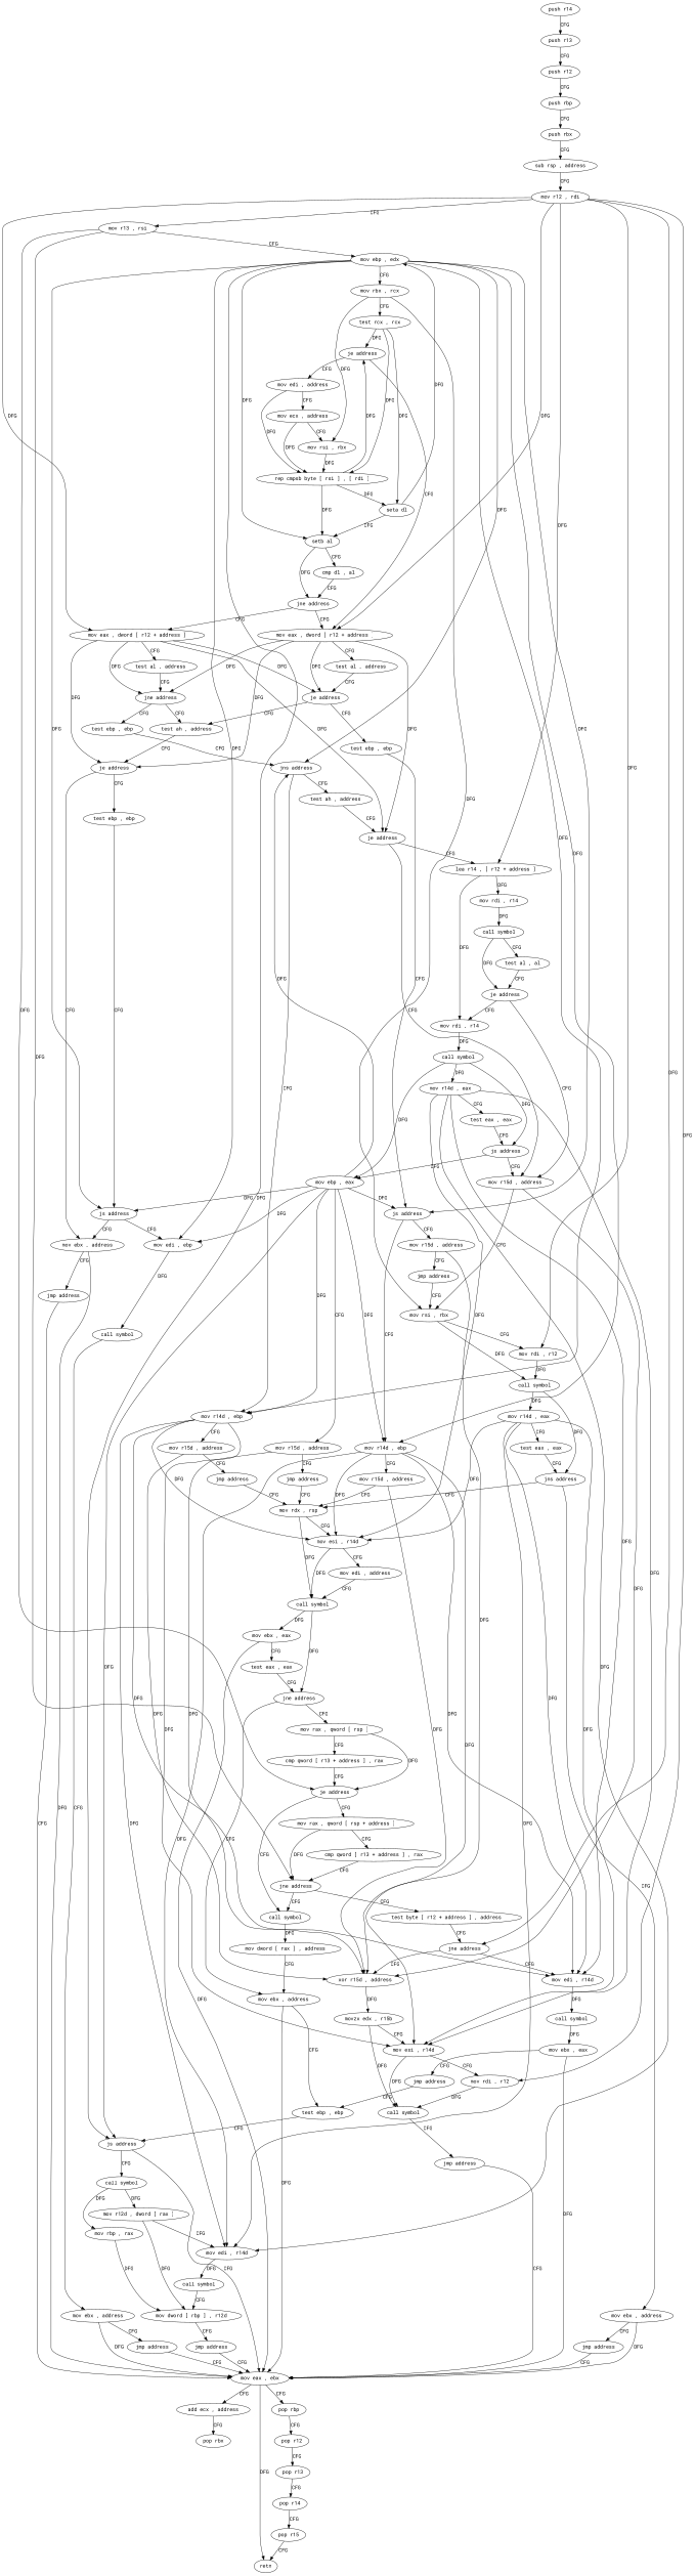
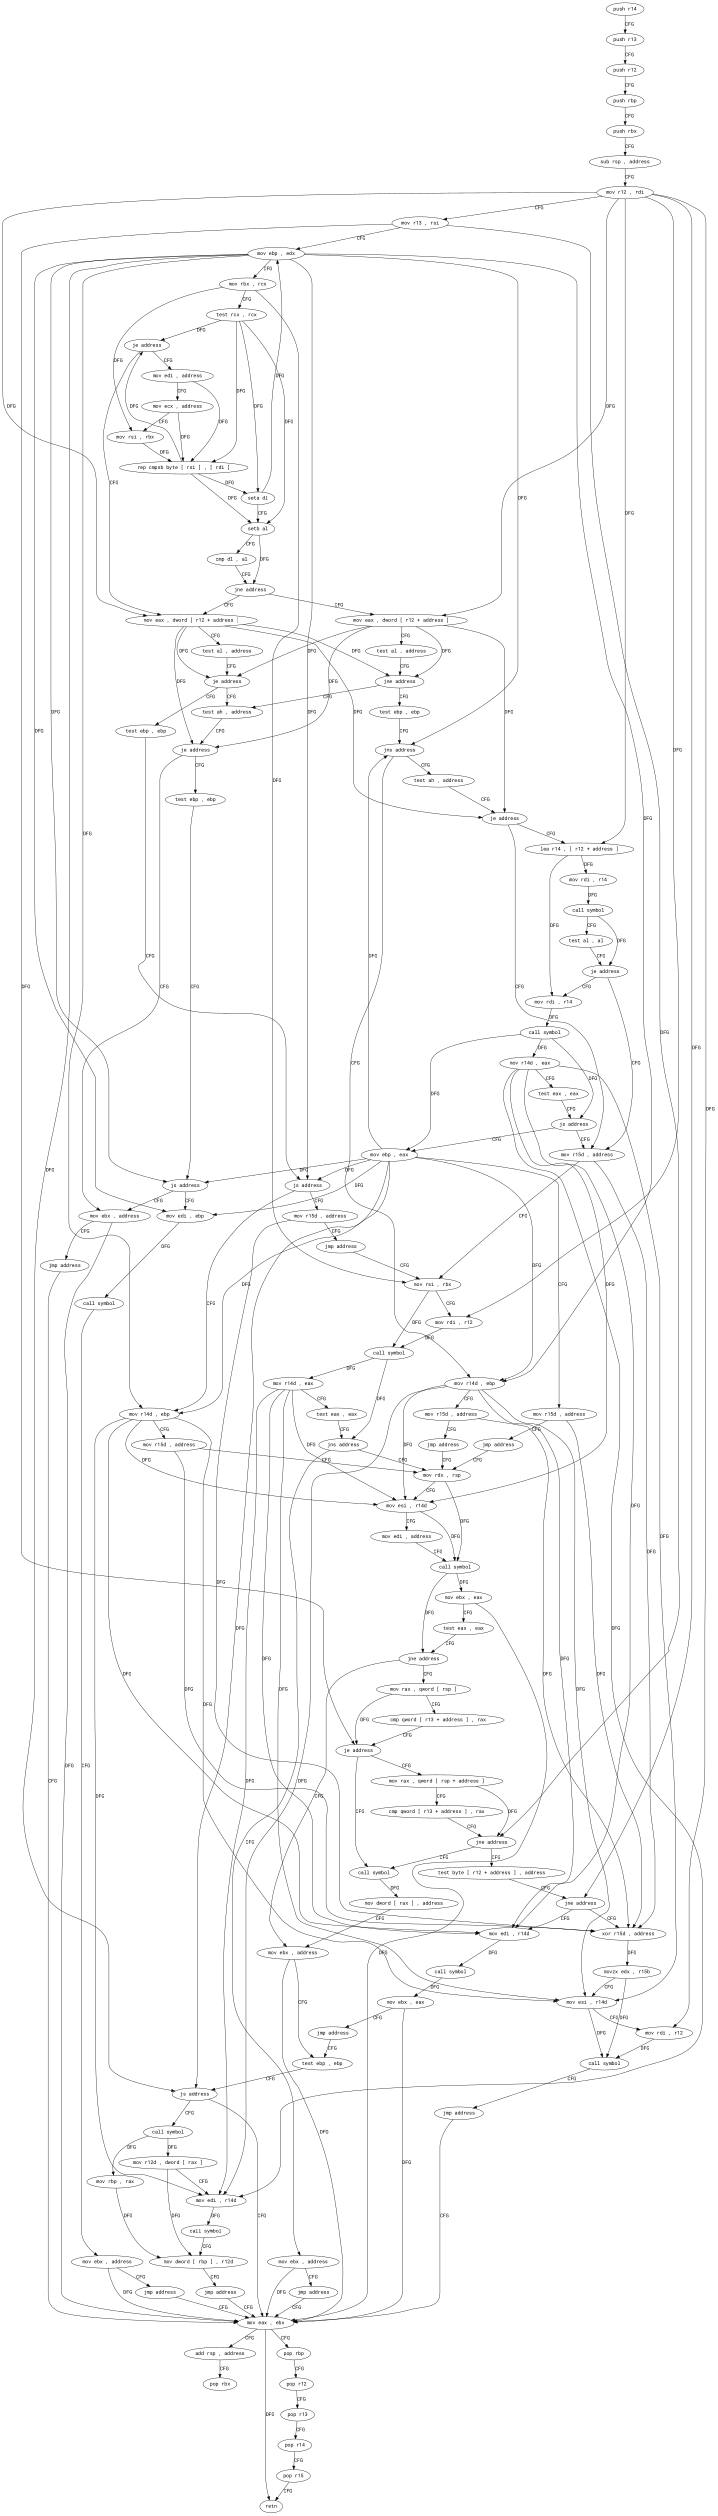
  digraph {
    fontname="Roboto Mono"
    node [fontname="Roboto Mono"]
    edge [fontname="Roboto Mono"]
    n1 [label="push r14"]
    n2 [label="push r13"]
    n3 [label="push r12"]
    n4 [label="push rbp"]
    n5 [label="push rbx"]
    n6 [label="sub rsp , address"]
    n7 [label="mov r12 , rdi"]
    n8 [label="mov r13 , rsi"]
    n9 [label="mov eax , dword [ r12 + address ]"]
    n10 [label="mov eax , dword [ r12 + address ]"]
    n11 [label="mov rdi , r12"]
    n12 [label="lea r14 , [ r12 + address ]"]
    n13 [label="jne address"]
    n14 [label="mov rdi , r12"]
    n15 [label="mov ebp , edx"]
    n16 [label="je address"]
    n17 [label="jne address"]
    n18 [label="test al , address"]
    n19 [label="je address"]
    n20 [label="je address"]
    n21 [label="jne address"]
    n22 [label="je address"]
    n23 [label="test al , address"]
    n24 [label="call symbol"]
    n25 [label="mov rdi , r14"]
    n26 [label="mov rdi , r14"]
    n27 [label="xor r15d , address"]
    n28 [label="mov edi , r14d"]
    n29 [label="call symbol"]
    n30 [label="mov rbx , rcx"]
    n31 [label="js address"]
    n32 [label="mov r14d , ebp"]
    n33 [label="js address"]
    n34 [label="mov edi , ebp"]
    n35 [label="jns address"]
    n36 [label="mov r14d , ebp"]
    n37 [label="js address"]
    n38 [label="mov rax , qword [ rsp + address ]"]
    n39 [label="call symbol"]
    n40 [label="test byte [ r12 + address ] , address"]
    n41 [label="test rcx , rcx"]
    n42 [label="mov rsi , rbx"]
    n43 [label="mov rsi , rbx"]
    n44 [label="mov r15d , address"]
    n45 [label="mov r15d , address"]
    n46 [label="mov esi , r14d"]
    n47 [label="mov edi , r14d"]
    n48 [label="mov esi , r14d"]
    n49 [label="mov ebx , address"]
    n50 [label="call symbol"]
    n51 [label="test ah , address"]
    n52 [label="mov r15d , address"]
    n53 [label="mov eax , ebx"]
    n54 [label="call symbol"]
    n55 [label="je address"]
    n56 [label="rep cmpsb byte [ rsi ] , [ rdi ]"]
    n57 [label="seta dl"]
    n58 [label="setb al"]
    n59 [label="mov edi , address"]
    n60 [label="cmp dl , al"]
    n61 [label="jne address"]
    n62 [label="mov ecx , address"]
    n63 [label="test ebp , ebp"]
    n64 [label="test ah , address"]
    n65 [label="test ebp , ebp"]
    n66 [label="test ebp , ebp"]
    n67 [label="mov r15d , address"]
    n68 [label="jmp address"]
    n69 [label="movzx edx , r15b"]
    n70 [label="mov rdx , rsp"]
    n71 [label="call symbol"]
    n72 [label="mov edi , address"]
    n73 [label="call symbol"]
    n74 [label="call symbol"]
    n75 [label="jmp address"]
-   n76 [label="add ecx , address"]
+   n76 [label="add rsp , address"]
    n77 [label=retn]
    n78 [label="pop rbp"]
    n79 [label="mov r14d , eax"]
    n80 [label="jns address"]
    n81 [label="mov ebx , eax"]
    n82 [label="jne address"]
    n83 [label="pop rbx"]
    n84 [label="mov ebx , address"]
    n85 [label="jmp address"]
    n86 [label="test eax , eax"]
    n87 [label="mov ebx , address"]
    n88 [label="jmp address"]
    n89 [label="mov ebx , address"]
    n90 [label="test ebp , ebp"]
    n91 [label="mov rax , qword [ rsp ]"]
    n92 [label="cmp qword [ r13 + address ] , rax"]
    n93 [label="cmp qword [ r13 + address ] , rax"]
    n94 [label="mov dword [ rax ] , address"]
    n95 [label="pop r12"]
    n96 [label="pop r13"]
    n97 [label="pop r14"]
    n98 [label="pop r15"]
    n99 [label="jmp address"]
    n100 [label="call symbol"]
    n101 [label="call symbol"]
    n102 [label="test eax , eax"]
    n103 [label="mov rbp , rax"]
    n104 [label="mov r12d , dword [ rax ]"]
    n105 [label="mov dword [ rbp ] , r12d"]
    n106 [label="jmp address"]
    n107 [label="test al , al"]
    n108 [label="je address"]
    n109 [label="mov r14d , eax"]
    n110 [label="js address"]
    n111 [label="mov ebp , eax"]
    n112 [label="mov ebx , eax"]
    n113 [label="test eax , eax"]
    n114 [label="mov r15d , address"]
    n115 [label="jmp address"]
    n116 [label="jmp address"]
    n117 [label="jmp address"]
    n1 -> n2 [label=CFG]
    n2 -> n3 [label=CFG]
    n3 -> n4 [label=CFG]
    n4 -> n5 [label=CFG]
    n5 -> n6 [label=CFG]
    n6 -> n7 [label=CFG]
    n7 -> n8 [label=CFG]
    n7 -> n9 [label=DFG]
    n7 -> n10 [label=DFG]
    n7 -> n11 [label=DFG]
    n7 -> n12 [label=DFG]
    n7 -> n13 [label=DFG]
    n7 -> n14 [label=DFG]
    n8 -> n15 [label=CFG]
    n8 -> n16 [label=DFG]
    n8 -> n17 [label=DFG]
    n9 -> n18 [label=CFG]
    n9 -> n19 [label=DFG]
    n9 -> n20 [label=DFG]
    n9 -> n21 [label=DFG]
    n9 -> n22 [label=DFG]
    n10 -> n19 [label=DFG]
    n10 -> n20 [label=DFG]
    n10 -> n21 [label=DFG]
    n10 -> n22 [label=DFG]
    n10 -> n23 [label=CFG]
    n11 -> n24 [label=DFG]
    n12 -> n25 [label=DFG]
    n12 -> n26 [label=DFG]
    n13 -> n27 [label=CFG]
    n13 -> n28 [label=CFG]
    n14 -> n29 [label=DFG]
    n15 -> n30 [label=CFG]
    n15 -> n31 [label=DFG]
    n15 -> n32 [label=DFG]
    n15 -> n33 [label=DFG]
    n15 -> n34 [label=DFG]
    n15 -> n35 [label=DFG]
    n15 -> n36 [label=DFG]
    n15 -> n37 [label=DFG]
    n16 -> n38 [label=CFG]
    n16 -> n39 [label=CFG]
    n17 -> n39 [label=CFG]
    n17 -> n40 [label=CFG]
    n18 -> n19 [label=CFG]
    n19 -> n63 [label=CFG]
    n19 -> n64 [label=CFG]
    n20 -> n49 [label=CFG]
    n20 -> n65 [label=CFG]
    n21 -> n64 [label=CFG]
    n21 -> n66 [label=CFG]
    n22 -> n12 [label=CFG]
    n22 -> n67 [label=CFG]
    n23 -> n21 [label=CFG]
    n24 -> n79 [label=DFG]
    n24 -> n80 [label=DFG]
    n25 -> n100 [label=DFG]
    n26 -> n101 [label=DFG]
    n27 -> n69 [label=DFG]
    n28 -> n74 [label=DFG]
    n29 -> n116 [label=CFG]
    n30 -> n41 [label=CFG]
    n30 -> n42 [label=DFG]
    n30 -> n43 [label=DFG]
    n31 -> n32 [label=CFG]
    n31 -> n44 [label=CFG]
    n32 -> n28 [label=DFG]
    n32 -> n45 [label=CFG]
    n32 -> n46 [label=DFG]
    n32 -> n47 [label=DFG]
    n32 -> n48 [label=DFG]
    n33 -> n34 [label=CFG]
    n33 -> n49 [label=CFG]
    n34 -> n50 [label=DFG]
    n35 -> n36 [label=CFG]
    n35 -> n51 [label=CFG]
    n36 -> n28 [label=DFG]
    n36 -> n46 [label=DFG]
    n36 -> n47 [label=DFG]
    n36 -> n48 [label=DFG]
    n36 -> n52 [label=CFG]
    n37 -> n53 [label=CFG]
    n37 -> n54 [label=CFG]
    n38 -> n17 [label=DFG]
    n38 -> n93 [label=CFG]
    n39 -> n94 [label=DFG]
    n40 -> n13 [label=CFG]
    n41 -> n55 [label=DFG]
    n41 -> n56 [label=DFG]
    n41 -> n57 [label=DFG]
-   n15 -> n58 [label=DFG]
+   n41 -> n58 [label=DFG]
    n42 -> n56 [label=DFG]
    n43 -> n11 [label=CFG]
    n43 -> n24 [label=DFG]
    n44 -> n27 [label=DFG]
    n44 -> n68 [label=CFG]
    n45 -> n27 [label=DFG]
    n45 -> n70 [label=CFG]
    n46 -> n71 [label=DFG]
    n46 -> n72 [label=CFG]
    n47 -> n73 [label=DFG]
    n48 -> n14 [label=CFG]
    n48 -> n29 [label=DFG]
    n49 -> n53 [label=DFG]
    n49 -> n75 [label=CFG]
    n50 -> n84 [label=CFG]
    n51 -> n22 [label=CFG]
    n52 -> n27 [label=DFG]
    n52 -> n85 [label=CFG]
    n53 -> n76 [label=CFG]
    n53 -> n77 [label=DFG]
    n53 -> n78 [label=CFG]
    n54 -> n103 [label=DFG]
    n54 -> n104 [label=DFG]
    n55 -> n9 [label=CFG]
    n55 -> n59 [label=CFG]
    n56 -> n55 [label=DFG]
    n56 -> n57 [label=DFG]
    n56 -> n58 [label=DFG]
    n57 -> n15 [label=DFG]
    n57 -> n58 [label=CFG]
    n58 -> n60 [label=CFG]
    n58 -> n61 [label=DFG]
    n59 -> n56 [label=DFG]
    n59 -> n62 [label=CFG]
    n60 -> n61 [label=CFG]
    n61 -> n9 [label=CFG]
    n61 -> n10 [label=CFG]
    n62 -> n42 [label=CFG]
    n62 -> n56 [label=DFG]
    n63 -> n31 [label=CFG]
    n64 -> n20 [label=CFG]
    n65 -> n33 [label=CFG]
    n66 -> n35 [label=CFG]
    n67 -> n27 [label=DFG]
    n67 -> n43 [label=CFG]
    n68 -> n43 [label=CFG]
    n69 -> n29 [label=DFG]
    n69 -> n48 [label=CFG]
    n70 -> n46 [label=CFG]
    n70 -> n71 [label=DFG]
    n71 -> n81 [label=DFG]
    n71 -> n82 [label=DFG]
    n72 -> n71 [label=CFG]
    n73 -> n105 [label=CFG]
    n74 -> n112 [label=DFG]
    n75 -> n53 [label=CFG]
    n76 -> n83 [label=CFG]
    n78 -> n95 [label=CFG]
    n79 -> n28 [label=DFG]
    n79 -> n46 [label=DFG]
    n79 -> n47 [label=DFG]
    n79 -> n48 [label=DFG]
    n79 -> n86 [label=CFG]
    n80 -> n70 [label=CFG]
    n80 -> n87 [label=CFG]
    n81 -> n53 [label=DFG]
    n81 -> n102 [label=CFG]
    n82 -> n89 [label=CFG]
    n82 -> n91 [label=CFG]
    n84 -> n53 [label=DFG]
    n84 -> n99 [label=CFG]
    n85 -> n70 [label=CFG]
    n86 -> n80 [label=CFG]
    n87 -> n53 [label=DFG]
    n87 -> n88 [label=CFG]
    n88 -> n53 [label=CFG]
    n89 -> n53 [label=DFG]
    n89 -> n90 [label=CFG]
    n90 -> n37 [label=CFG]
    n91 -> n16 [label=DFG]
    n91 -> n92 [label=CFG]
    n92 -> n16 [label=CFG]
    n93 -> n17 [label=CFG]
    n94 -> n89 [label=CFG]
    n95 -> n96 [label=CFG]
    n96 -> n97 [label=CFG]
    n97 -> n98 [label=CFG]
    n98 -> n77 [label=CFG]
    n99 -> n53 [label=CFG]
    n100 -> n107 [label=CFG]
    n100 -> n108 [label=DFG]
    n101 -> n109 [label=DFG]
    n101 -> n110 [label=DFG]
    n101 -> n111 [label=DFG]
    n102 -> n82 [label=CFG]
    n103 -> n105 [label=DFG]
    n104 -> n47 [label=CFG]
    n104 -> n105 [label=DFG]
    n105 -> n106 [label=CFG]
    n106 -> n53 [label=CFG]
    n107 -> n108 [label=CFG]
    n108 -> n26 [label=CFG]
    n108 -> n67 [label=CFG]
    n109 -> n28 [label=DFG]
    n109 -> n46 [label=DFG]
    n109 -> n47 [label=DFG]
    n109 -> n48 [label=DFG]
    n109 -> n113 [label=CFG]
    n110 -> n67 [label=CFG]
    n110 -> n111 [label=CFG]
    n111 -> n31 [label=DFG]
    n111 -> n32 [label=DFG]
    n111 -> n33 [label=DFG]
    n111 -> n34 [label=DFG]
    n111 -> n35 [label=DFG]
    n111 -> n36 [label=DFG]
    n111 -> n37 [label=DFG]
    n111 -> n114 [label=CFG]
    n112 -> n53 [label=DFG]
    n112 -> n117 [label=CFG]
    n113 -> n110 [label=CFG]
    n114 -> n27 [label=DFG]
    n114 -> n115 [label=CFG]
    n115 -> n70 [label=CFG]
    n116 -> n53 [label=CFG]
    n117 -> n90 [label=CFG]
  }
